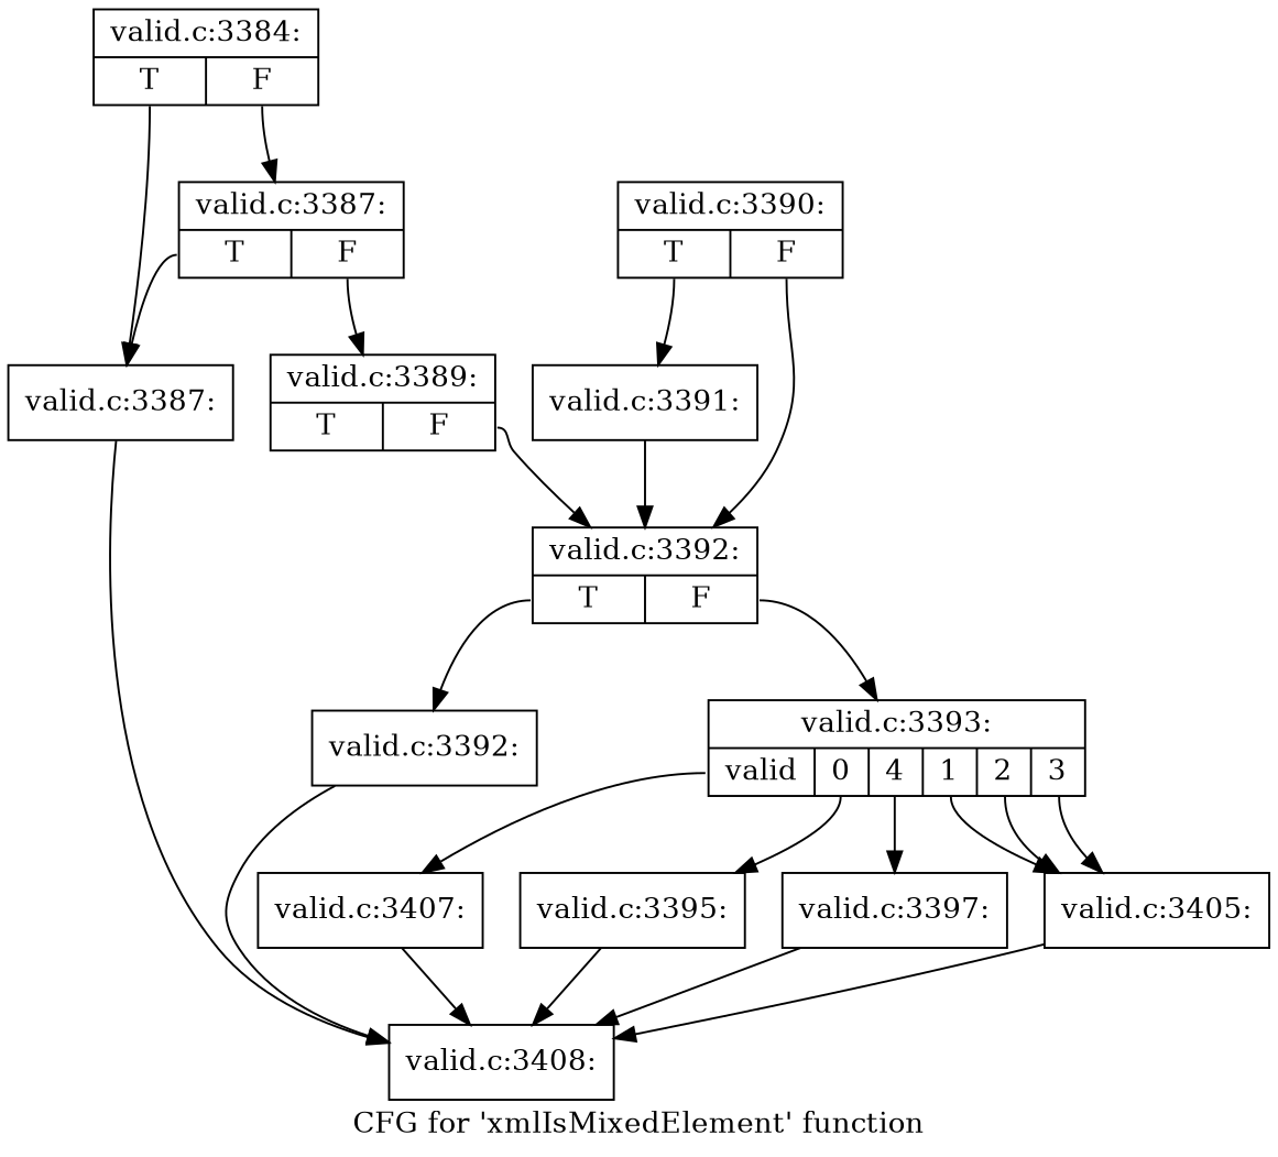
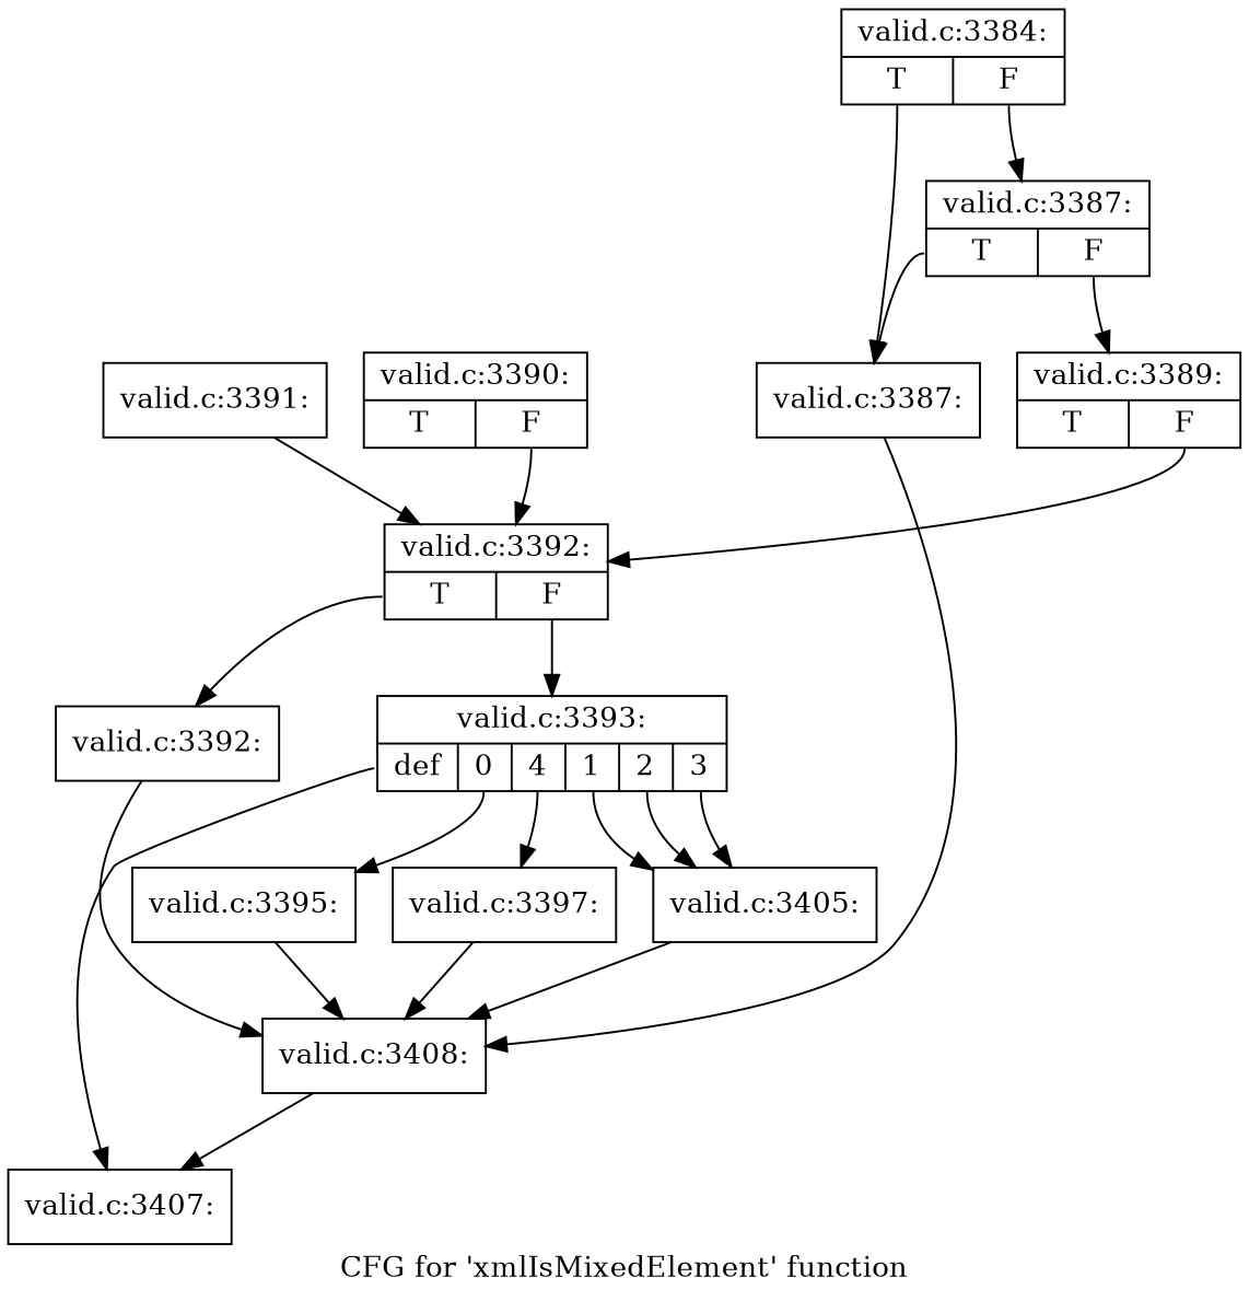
  digraph {
    label="CFG for 'xmlIsMixedElement' function"
    node [shape=record]
    n1 [label="{valid.c:3384:|{<s0>T|<s1>F}}"]
    n2 [label="{valid.c:3387:}"]
    n3 [label="{valid.c:3387:|{<s0>T|<s1>F}}"]
    n4 [label="{valid.c:3408:}"]
    n5 [label="{valid.c:3389:|{<s0>T|<s1>F}}"]
    n6 [label="{valid.c:3392:|{<s0>T|<s1>F}}"]
    n7 [label="{valid.c:3390:|{<s0>T|<s1>F}}"]
    n8 [label="{valid.c:3391:}"]
    n9 [label="{valid.c:3392:}"]
-   n10 [label="{valid.c:3393:|{<s0>valid|<s1>0|<s2>4|<s3>1|<s4>2|<s5>3}}"]
+   n10 [label="{valid.c:3393:|{<s0>def|<s1>0|<s2>4|<s3>1|<s4>2|<s5>3}}"]
    n11 [label="{valid.c:3407:}"]
    n12 [label="{valid.c:3395:}"]
    n13 [label="{valid.c:3397:}"]
    n14 [label="{valid.c:3405:}"]
    n1 -> n2 [tailport=s0]
    n1 -> n3 [tailport=s1]
    n2 -> n4
    n3 -> n2 [tailport=s0]
    n3 -> n5 [tailport=s1]
    n5 -> n6 [tailport=s1]
    n6 -> n9 [tailport=s0]
    n6 -> n10 [tailport=s1]
    n7 -> n6 [tailport=s1]
-   n7 -> n8 [tailport=s0]
    n8 -> n6
    n9 -> n4
    n10 -> n11 [tailport=s0]
    n10 -> n12 [tailport=s1]
    n10 -> n13 [tailport=s2]
    n10 -> n14 [tailport=s3]
    n10 -> n14 [tailport=s4]
    n10 -> n14 [tailport=s5]
-   n11 -> n4
+   n4 -> n11
    n12 -> n4
    n13 -> n4
    n14 -> n4
  }
